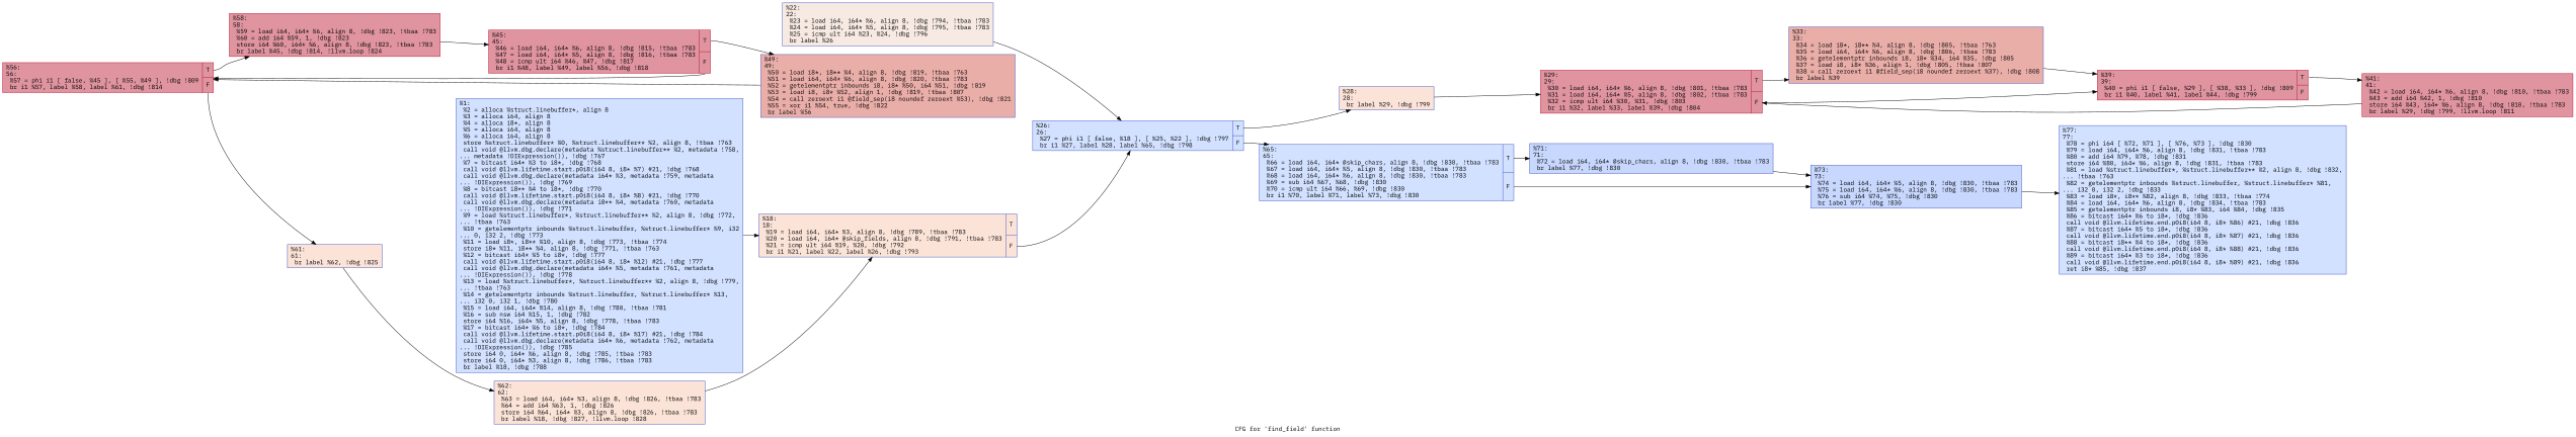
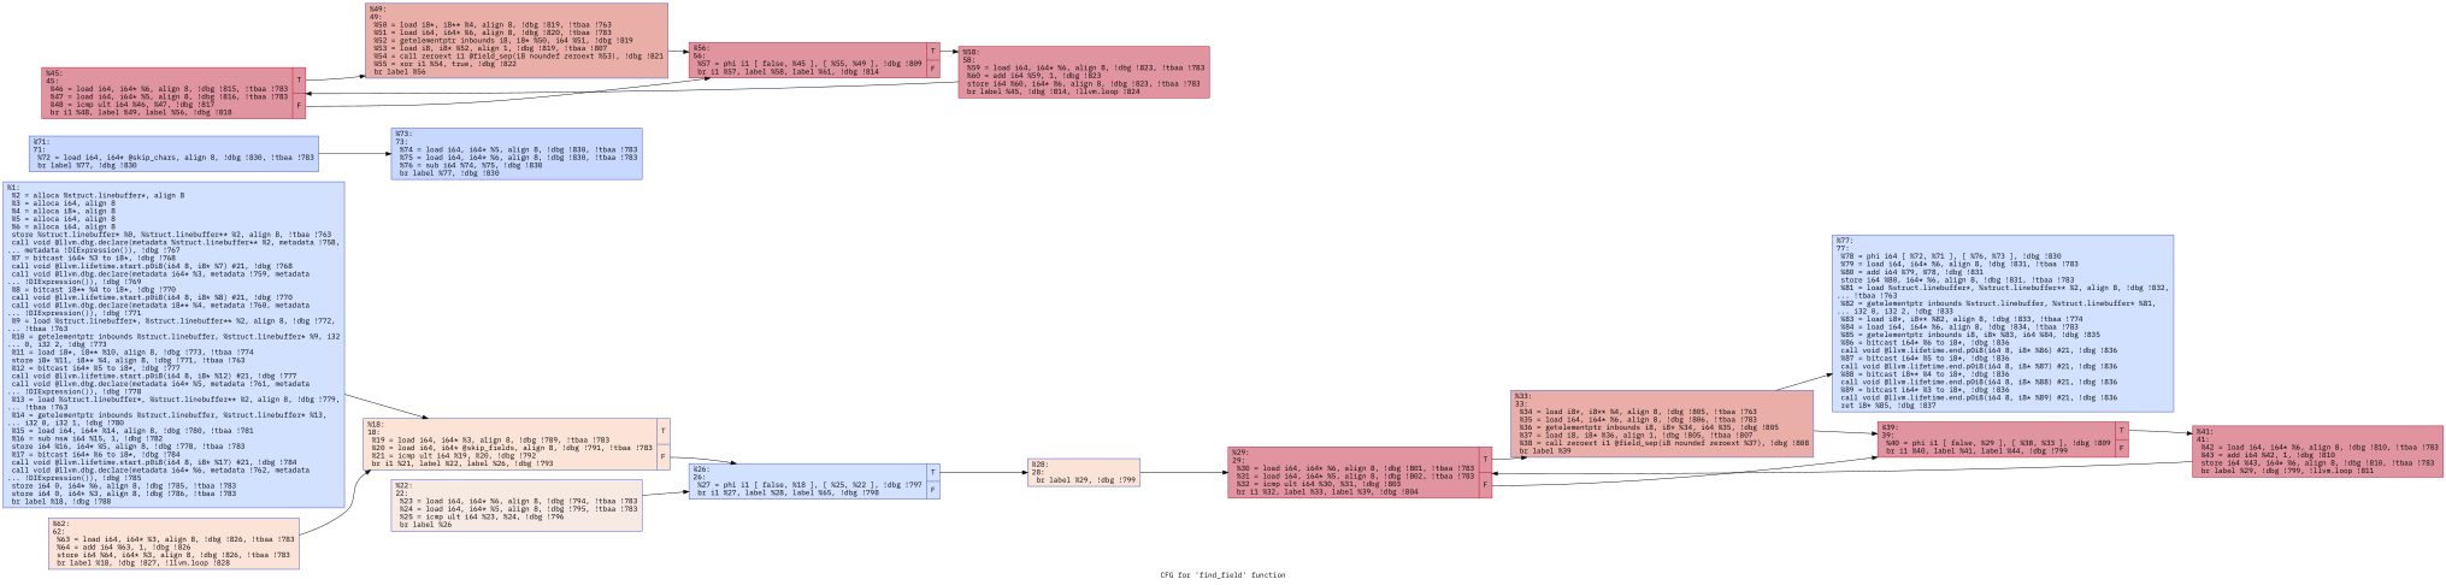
  digraph {
    fontname="IBM Plex Mono"
    label="CFG for 'find_field' function"
    rankdir=LR
    node [color="#3d50c3ff" fillcolor="#b70d2870" fontname="IBM Plex Mono" shape=record style=filled]
    edge [fontname="IBM Plex Mono"]
    n1 [fillcolor="#9abbff70" label="{%1:\l  %2 = alloca %struct.linebuffer*, align 8\l  %3 = alloca i64, align 8\l  %4 = alloca i8*, align 8\l  %5 = alloca i64, align 8\l  %6 = alloca i64, align 8\l  store %struct.linebuffer* %0, %struct.linebuffer** %2, align 8, !tbaa !763\l  call void @llvm.dbg.declare(metadata %struct.linebuffer** %2, metadata !758,\l... metadata !DIExpression()), !dbg !767\l  %7 = bitcast i64* %3 to i8*, !dbg !768\l  call void @llvm.lifetime.start.p0i8(i64 8, i8* %7) #21, !dbg !768\l  call void @llvm.dbg.declare(metadata i64* %3, metadata !759, metadata\l... !DIExpression()), !dbg !769\l  %8 = bitcast i8** %4 to i8*, !dbg !770\l  call void @llvm.lifetime.start.p0i8(i64 8, i8* %8) #21, !dbg !770\l  call void @llvm.dbg.declare(metadata i8** %4, metadata !760, metadata\l... !DIExpression()), !dbg !771\l  %9 = load %struct.linebuffer*, %struct.linebuffer** %2, align 8, !dbg !772,\l... !tbaa !763\l  %10 = getelementptr inbounds %struct.linebuffer, %struct.linebuffer* %9, i32\l... 0, i32 2, !dbg !773\l  %11 = load i8*, i8** %10, align 8, !dbg !773, !tbaa !774\l  store i8* %11, i8** %4, align 8, !dbg !771, !tbaa !763\l  %12 = bitcast i64* %5 to i8*, !dbg !777\l  call void @llvm.lifetime.start.p0i8(i64 8, i8* %12) #21, !dbg !777\l  call void @llvm.dbg.declare(metadata i64* %5, metadata !761, metadata\l... !DIExpression()), !dbg !778\l  %13 = load %struct.linebuffer*, %struct.linebuffer** %2, align 8, !dbg !779,\l... !tbaa !763\l  %14 = getelementptr inbounds %struct.linebuffer, %struct.linebuffer* %13,\l... i32 0, i32 1, !dbg !780\l  %15 = load i64, i64* %14, align 8, !dbg !780, !tbaa !781\l  %16 = sub nsw i64 %15, 1, !dbg !782\l  store i64 %16, i64* %5, align 8, !dbg !778, !tbaa !783\l  %17 = bitcast i64* %6 to i8*, !dbg !784\l  call void @llvm.lifetime.start.p0i8(i64 8, i8* %17) #21, !dbg !784\l  call void @llvm.dbg.declare(metadata i64* %6, metadata !762, metadata\l... !DIExpression()), !dbg !785\l  store i64 0, i64* %6, align 8, !dbg !785, !tbaa !783\l  store i64 0, i64* %3, align 8, !dbg !786, !tbaa !783\l  br label %18, !dbg !788\l}"]
    n2 [fillcolor="#f6bfa670" label="{%18:\l18:                                               \l  %19 = load i64, i64* %3, align 8, !dbg !789, !tbaa !783\l  %20 = load i64, i64* @skip_fields, align 8, !dbg !791, !tbaa !783\l  %21 = icmp ult i64 %19, %20, !dbg !792\l  br i1 %21, label %22, label %26, !dbg !793\l|{<s0>T|<s1>F}}"]
    n3 [fillcolor="#9abbff70" label="{%26:\l26:                                               \l  %27 = phi i1 [ false, %18 ], [ %25, %22 ], !dbg !797\l  br i1 %27, label %28, label %65, !dbg !798\l|{<s0>T|<s1>F}}"]
    n4 [fillcolor="#eed0c070" label="{%22:\l22:                                               \l  %23 = load i64, i64* %6, align 8, !dbg !794, !tbaa !783\l  %24 = load i64, i64* %5, align 8, !dbg !795, !tbaa !783\l  %25 = icmp ult i64 %23, %24, !dbg !796\l  br label %26\l}"]
    n5 [fillcolor="#f6bfa670" label="{%28:\l28:                                               \l  br label %29, !dbg !799\l}"]
-   n6 [fillcolor="#9abbff70" label="{%65:\l65:                                               \l  %66 = load i64, i64* @skip_chars, align 8, !dbg !830, !tbaa !783\l  %67 = load i64, i64* %5, align 8, !dbg !830, !tbaa !783\l  %68 = load i64, i64* %6, align 8, !dbg !830, !tbaa !783\l  %69 = sub i64 %67, %68, !dbg !830\l  %70 = icmp ult i64 %66, %69, !dbg !830\l  br i1 %70, label %71, label %73, !dbg !830\l|{<s0>T|<s1>F}}"]
    n7 [color="#b70d28ff" label="{%29:\l29:                                               \l  %30 = load i64, i64* %6, align 8, !dbg !801, !tbaa !783\l  %31 = load i64, i64* %5, align 8, !dbg !802, !tbaa !783\l  %32 = icmp ult i64 %30, %31, !dbg !803\l  br i1 %32, label %33, label %39, !dbg !804\l|{<s0>T|<s1>F}}"]
    n8 [fillcolor="#81a4fb70" label="{%71:\l71:                                               \l  %72 = load i64, i64* @skip_chars, align 8, !dbg !830, !tbaa !783\l  br label %77, !dbg !830\l}"]
    n9 [fillcolor="#81a4fb70" label="{%73:\l73:                                               \l  %74 = load i64, i64* %5, align 8, !dbg !830, !tbaa !783\l  %75 = load i64, i64* %6, align 8, !dbg !830, !tbaa !783\l  %76 = sub i64 %74, %75, !dbg !830\l  br label %77, !dbg !830\l}"]
    n10 [fillcolor="#d0473d70" label="{%33:\l33:                                               \l  %34 = load i8*, i8** %4, align 8, !dbg !805, !tbaa !763\l  %35 = load i64, i64* %6, align 8, !dbg !806, !tbaa !783\l  %36 = getelementptr inbounds i8, i8* %34, i64 %35, !dbg !805\l  %37 = load i8, i8* %36, align 1, !dbg !805, !tbaa !807\l  %38 = call zeroext i1 @field_sep(i8 noundef zeroext %37), !dbg !808\l  br label %39\l}"]
    n11 [color="#b70d28ff" label="{%39:\l39:                                               \l  %40 = phi i1 [ false, %29 ], [ %38, %33 ], !dbg !809\l  br i1 %40, label %41, label %44, !dbg !799\l|{<s0>T|<s1>F}}"]
    n12 [fillcolor="#9abbff70" label="{%77:\l77:                                               \l  %78 = phi i64 [ %72, %71 ], [ %76, %73 ], !dbg !830\l  %79 = load i64, i64* %6, align 8, !dbg !831, !tbaa !783\l  %80 = add i64 %79, %78, !dbg !831\l  store i64 %80, i64* %6, align 8, !dbg !831, !tbaa !783\l  %81 = load %struct.linebuffer*, %struct.linebuffer** %2, align 8, !dbg !832,\l... !tbaa !763\l  %82 = getelementptr inbounds %struct.linebuffer, %struct.linebuffer* %81,\l... i32 0, i32 2, !dbg !833\l  %83 = load i8*, i8** %82, align 8, !dbg !833, !tbaa !774\l  %84 = load i64, i64* %6, align 8, !dbg !834, !tbaa !783\l  %85 = getelementptr inbounds i8, i8* %83, i64 %84, !dbg !835\l  %86 = bitcast i64* %6 to i8*, !dbg !836\l  call void @llvm.lifetime.end.p0i8(i64 8, i8* %86) #21, !dbg !836\l  %87 = bitcast i64* %5 to i8*, !dbg !836\l  call void @llvm.lifetime.end.p0i8(i64 8, i8* %87) #21, !dbg !836\l  %88 = bitcast i8** %4 to i8*, !dbg !836\l  call void @llvm.lifetime.end.p0i8(i64 8, i8* %88) #21, !dbg !836\l  %89 = bitcast i64* %3 to i8*, !dbg !836\l  call void @llvm.lifetime.end.p0i8(i64 8, i8* %89) #21, !dbg !836\l  ret i8* %85, !dbg !837\l}"]
    n13 [color="#b70d28ff" label="{%41:\l41:                                               \l  %42 = load i64, i64* %6, align 8, !dbg !810, !tbaa !783\l  %43 = add i64 %42, 1, !dbg !810\l  store i64 %43, i64* %6, align 8, !dbg !810, !tbaa !783\l  br label %29, !dbg !799, !llvm.loop !811\l}"]
    n14 [color="#b70d28ff" label="{%45:\l45:                                               \l  %46 = load i64, i64* %6, align 8, !dbg !815, !tbaa !783\l  %47 = load i64, i64* %5, align 8, !dbg !816, !tbaa !783\l  %48 = icmp ult i64 %46, %47, !dbg !817\l  br i1 %48, label %49, label %56, !dbg !818\l|{<s0>T|<s1>F}}"]
    n15 [fillcolor="#d0473d70" label="{%49:\l49:                                               \l  %50 = load i8*, i8** %4, align 8, !dbg !819, !tbaa !763\l  %51 = load i64, i64* %6, align 8, !dbg !820, !tbaa !783\l  %52 = getelementptr inbounds i8, i8* %50, i64 %51, !dbg !819\l  %53 = load i8, i8* %52, align 1, !dbg !819, !tbaa !807\l  %54 = call zeroext i1 @field_sep(i8 noundef zeroext %53), !dbg !821\l  %55 = xor i1 %54, true, !dbg !822\l  br label %56\l}"]
    n16 [color="#b70d28ff" label="{%56:\l56:                                               \l  %57 = phi i1 [ false, %45 ], [ %55, %49 ], !dbg !809\l  br i1 %57, label %58, label %61, !dbg !814\l|{<s0>T|<s1>F}}"]
    n17 [color="#b70d28ff" label="{%58:\l58:                                               \l  %59 = load i64, i64* %6, align 8, !dbg !823, !tbaa !783\l  %60 = add i64 %59, 1, !dbg !823\l  store i64 %60, i64* %6, align 8, !dbg !823, !tbaa !783\l  br label %45, !dbg !814, !llvm.loop !824\l}"]
-   n18 [fillcolor="#f6bfa670" label="{%61:\l61:                                               \l  br label %62, !dbg !825\l}"]
    n19 [fillcolor="#f6bfa670" label="{%62:\l62:                                               \l  %63 = load i64, i64* %3, align 8, !dbg !826, !tbaa !783\l  %64 = add i64 %63, 1, !dbg !826\l  store i64 %64, i64* %3, align 8, !dbg !826, !tbaa !783\l  br label %18, !dbg !827, !llvm.loop !828\l}"]
    n1 -> n2
    n2 -> n3 [tailport=s1]
    n3 -> n5 [tailport=s0]
-   n3 -> n6 [tailport=s1]
    n4 -> n3
    n5 -> n7
-   n6 -> n8 [tailport=s0]
-   n6 -> n9 [tailport=s1]
    n7 -> n10 [tailport=s0]
    n7 -> n11 [tailport=s1]
    n8 -> n9
-   n9 -> n12
+   n10 -> n12
    n10 -> n11
    n11 -> n13 [tailport=s0]
    n13 -> n7
    n14 -> n15 [tailport=s0]
    n14 -> n16 [tailport=s1]
    n15 -> n16
    n16 -> n17 [tailport=s0]
-   n16 -> n18 [tailport=s1]
    n17 -> n14
-   n18 -> n19
    n19 -> n2
  }
